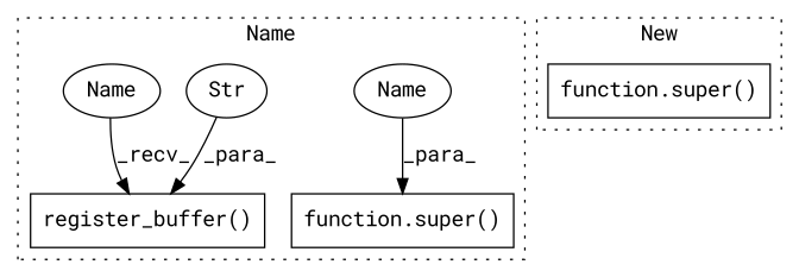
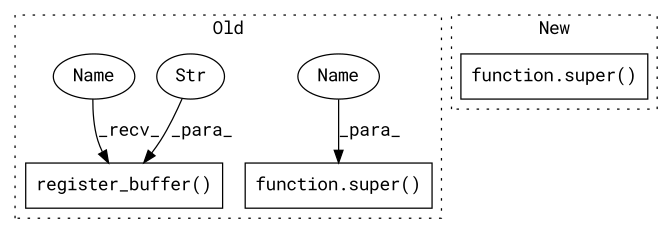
  digraph {
    fontname="Roboto Mono"
    node [a=75 l=4 shape=box fontname="Roboto Mono"]
    edge [fontname="Roboto Mono"]
    n1 [l="21,1" label="register_buffer()" s="308,345"]
    n2 [a=66 l=8 label=Str s=329 shape=ellipse]
    n3 [l="6,1" label="function.super()" s="193,218"]
    n4 [a=87 label=Name s=214 shape=ellipse]
    n5 [a=87 label=Name s=308 shape=ellipse]
    n6 [l=7 label="function.super()" s=171]
    subgraph cluster_1 {
-     label=Name
+     label=Old
      style=dotted
      n1
      n2
      n3
      n4
      n5
    }
    subgraph cluster_2 {
      label=New
      style=dotted
      n6
    }
    n2 -> n1 [label=_para_]
    n4 -> n3 [label=_para_]
    n5 -> n1 [label=_recv_]
  }
